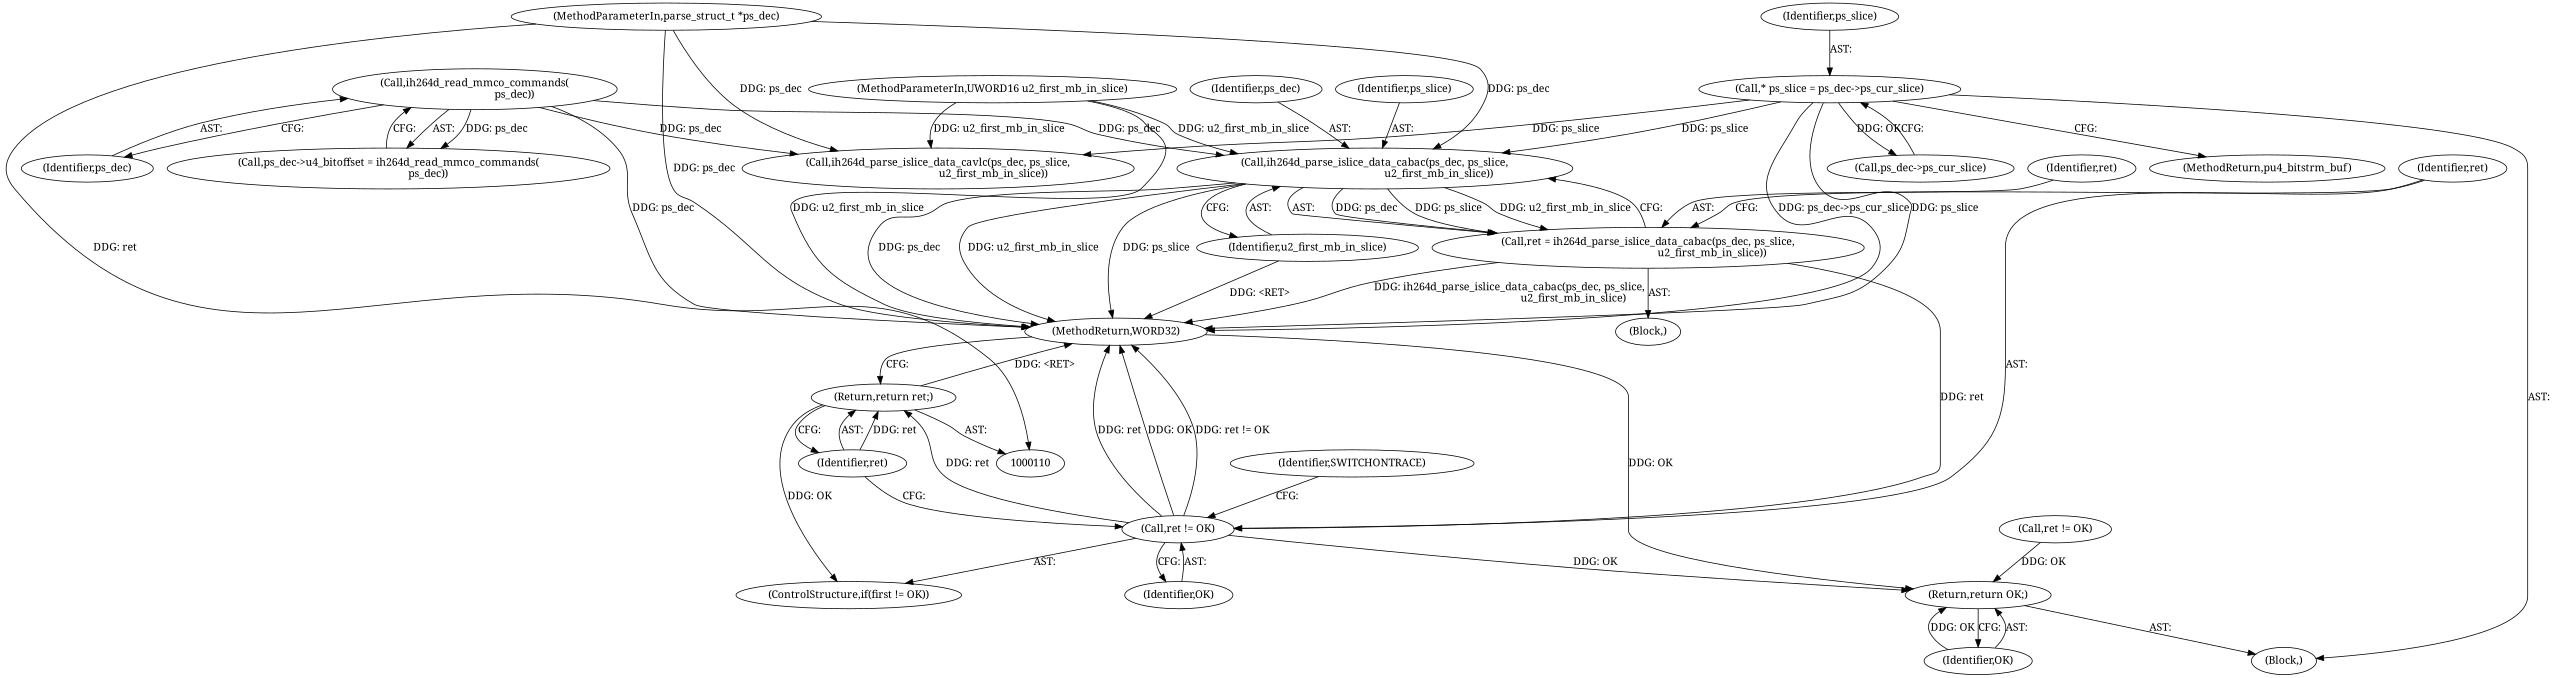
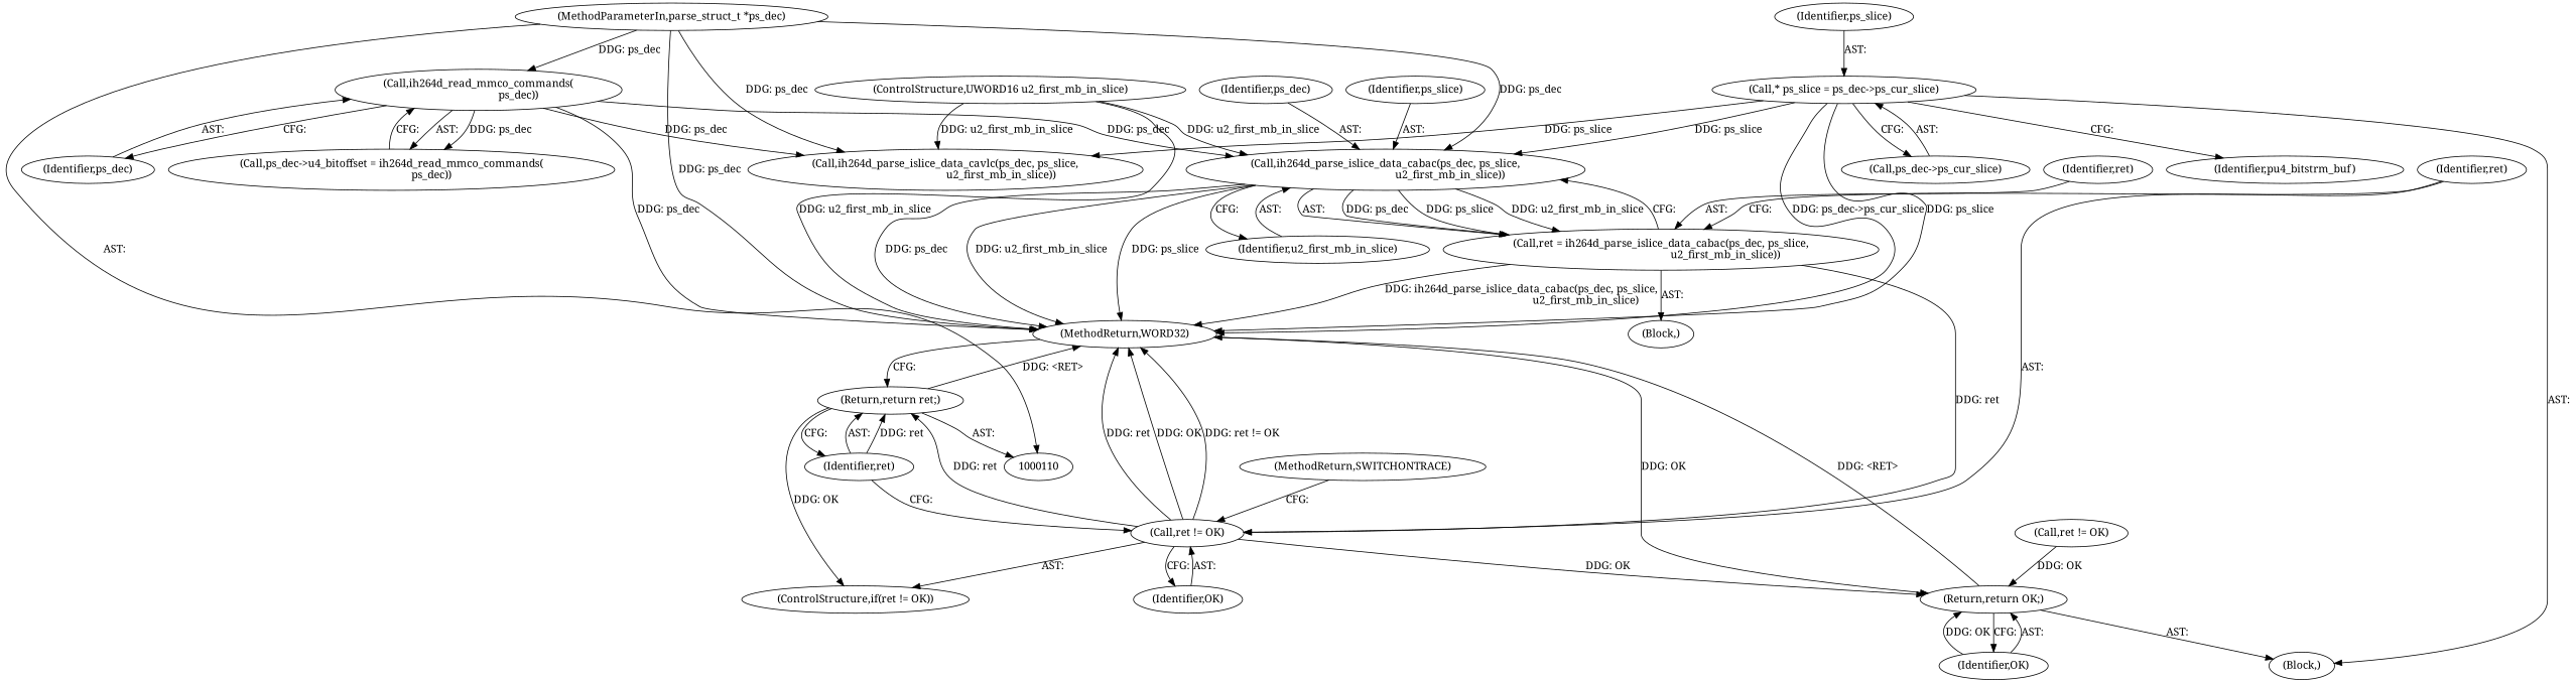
  digraph {
    fontname="Noto Serif"
    node [fontname="Noto Serif"]
    edge [fontname="Noto Serif"]
    n1 [label="(Call,ih264d_parse_islice_data_cabac(ps_dec, ps_slice,\n                                             u2_first_mb_in_slice))"]
    n2 [label="(Call,ret = ih264d_parse_islice_data_cabac(ps_dec, ps_slice,\n                                             u2_first_mb_in_slice))"]
    n3 [label="(MethodReturn,WORD32)"]
    n4 [label="(Identifier,u2_first_mb_in_slice)"]
    n5 [label="(Call,ret != OK)"]
    n6 [label="(Block,)"]
    n7 [label="(Return,return ret;)"]
    n8 [label="(Return,return OK;)"]
    n9 [label="(Call,ih264d_read_mmco_commands(\n                            ps_dec))"]
    n10 [label="(Call,ih264d_parse_islice_data_cavlc(ps_dec, ps_slice,\n                                       u2_first_mb_in_slice))"]
    n11 [label="(Identifier,ps_dec)"]
    n12 [label="(Call,ps_dec->u4_bitoffset = ih264d_read_mmco_commands(\n                            ps_dec))"]
    n13 [label="(MethodParameterIn,parse_struct_t *ps_dec)"]
    1000110
    n15 [label="(Call,* ps_slice = ps_dec->ps_cur_slice)"]
    n16 [label="(Block,)"]
    n17 [label="(Call,ps_dec->ps_cur_slice)"]
-   n18 [label="(MethodReturn,pu4_bitstrm_buf)"]
-   n19 [label="(MethodParameterIn,UWORD16 u2_first_mb_in_slice)"]
-   n20 [label="(ControlStructure,if(first != OK))"]
+   n18 [label="(Identifier,pu4_bitstrm_buf)"]
+   n19 [label="(ControlStructure,UWORD16 u2_first_mb_in_slice)"]
+   n20 [label="(ControlStructure,if(ret != OK))"]
    n21 [label="(Identifier,OK)"]
    n22 [label="(Identifier,ret)"]
    n23 [label="(Identifier,OK)"]
    n24 [label="(Identifier,ret)"]
    n25 [label="(Identifier,ret)"]
    n26 [label="(Identifier,ps_dec)"]
    n27 [label="(Identifier,ps_slice)"]
    n28 [label="(Call,ret != OK)"]
    n29 [label="(Identifier,ps_slice)"]
-   n30 [label="(Identifier,SWITCHONTRACE)"]
+   n30 [label="(MethodReturn,SWITCHONTRACE)"]
    n1 -> n2 [label="AST: "]
    n1 -> n2 [label="DDG: ps_dec"]
    n1 -> n2 [label="DDG: ps_slice"]
    n1 -> n2 [label="DDG: u2_first_mb_in_slice"]
    n1 -> n3 [label="DDG: ps_dec"]
    n1 -> n3 [label="DDG: u2_first_mb_in_slice"]
    n1 -> n3 [label="DDG: ps_slice"]
    n1 -> n4 [label="CFG: "]
    n2 -> n1 [label="CFG: "]
    n2 -> n3 [label="DDG: ih264d_parse_islice_data_cabac(ps_dec, ps_slice,\n                                             u2_first_mb_in_slice)"]
    n2 -> n5 [label="DDG: ret"]
    n2 -> n6 [label="AST: "]
    n3 -> n7 [label="CFG: "]
    n3 -> n8 [label="DDG: OK"]
    n4 -> n1 [label="AST: "]
    n5 -> n3 [label="DDG: OK"]
    n5 -> n3 [label="DDG: ret"]
    n5 -> n3 [label="DDG: ret != OK"]
    n5 -> n7 [label="DDG: ret"]
    n5 -> n8 [label="DDG: OK"]
    n5 -> n20 [label="AST: "]
    n5 -> n21 [label="CFG: "]
    n7 -> n3 [label="DDG: <RET>"]
    n7 -> 1000110 [label="AST: "]
    n7 -> n20 [label="DDG: OK"]
    n7 -> n22 [label="CFG: "]
-   n4 -> n3 [label="DDG: <RET>"]
+   n8 -> n3 [label="DDG: <RET>"]
    n8 -> n16 [label="AST: "]
    n8 -> n23 [label="CFG: "]
    n9 -> n1 [label="DDG: ps_dec"]
    n9 -> n3 [label="DDG: ps_dec"]
    n9 -> n10 [label="DDG: ps_dec"]
    n9 -> n11 [label="CFG: "]
    n9 -> n12 [label="AST: "]
    n9 -> n12 [label="DDG: ps_dec"]
    n11 -> n9 [label="AST: "]
    n12 -> n9 [label="CFG: "]
    n13 -> n1 [label="DDG: ps_dec"]
    n13 -> n3 [label="DDG: ps_dec"]
+   n13 -> n9 [label="DDG: ps_dec"]
    n13 -> n10 [label="DDG: ps_dec"]
-   n13 -> 1000110 [label="DDG: ret"]
+   n13 -> 1000110 [label="AST: "]
    n15 -> n1 [label="DDG: ps_slice"]
    n15 -> n3 [label="DDG: ps_dec->ps_cur_slice"]
    n15 -> n3 [label="DDG: ps_slice"]
    n15 -> n10 [label="DDG: ps_slice"]
    n15 -> n16 [label="AST: "]
-   n15 -> n17 [label="DDG: OK"]
+   n15 -> n17 [label="CFG: "]
    n15 -> n18 [label="CFG: "]
-   n17 -> n15 [label="CFG: "]
+   n17 -> n15 [label="AST: "]
    n19 -> n1 [label="DDG: u2_first_mb_in_slice"]
    n19 -> n3 [label="DDG: u2_first_mb_in_slice"]
    n19 -> n10 [label="DDG: u2_first_mb_in_slice"]
    n21 -> n5 [label="AST: "]
    n22 -> n5 [label="CFG: "]
    n22 -> n7 [label="AST: "]
    n22 -> n7 [label="DDG: ret"]
    n23 -> n8 [label="AST: "]
    n23 -> n8 [label="DDG: OK"]
    n24 -> n2 [label="CFG: "]
    n24 -> n5 [label="AST: "]
    n25 -> n2 [label="AST: "]
    n26 -> n1 [label="AST: "]
    n27 -> n1 [label="AST: "]
    n28 -> n8 [label="DDG: OK"]
    n29 -> n15 [label="AST: "]
    n30 -> n5 [label="CFG: "]
  }
